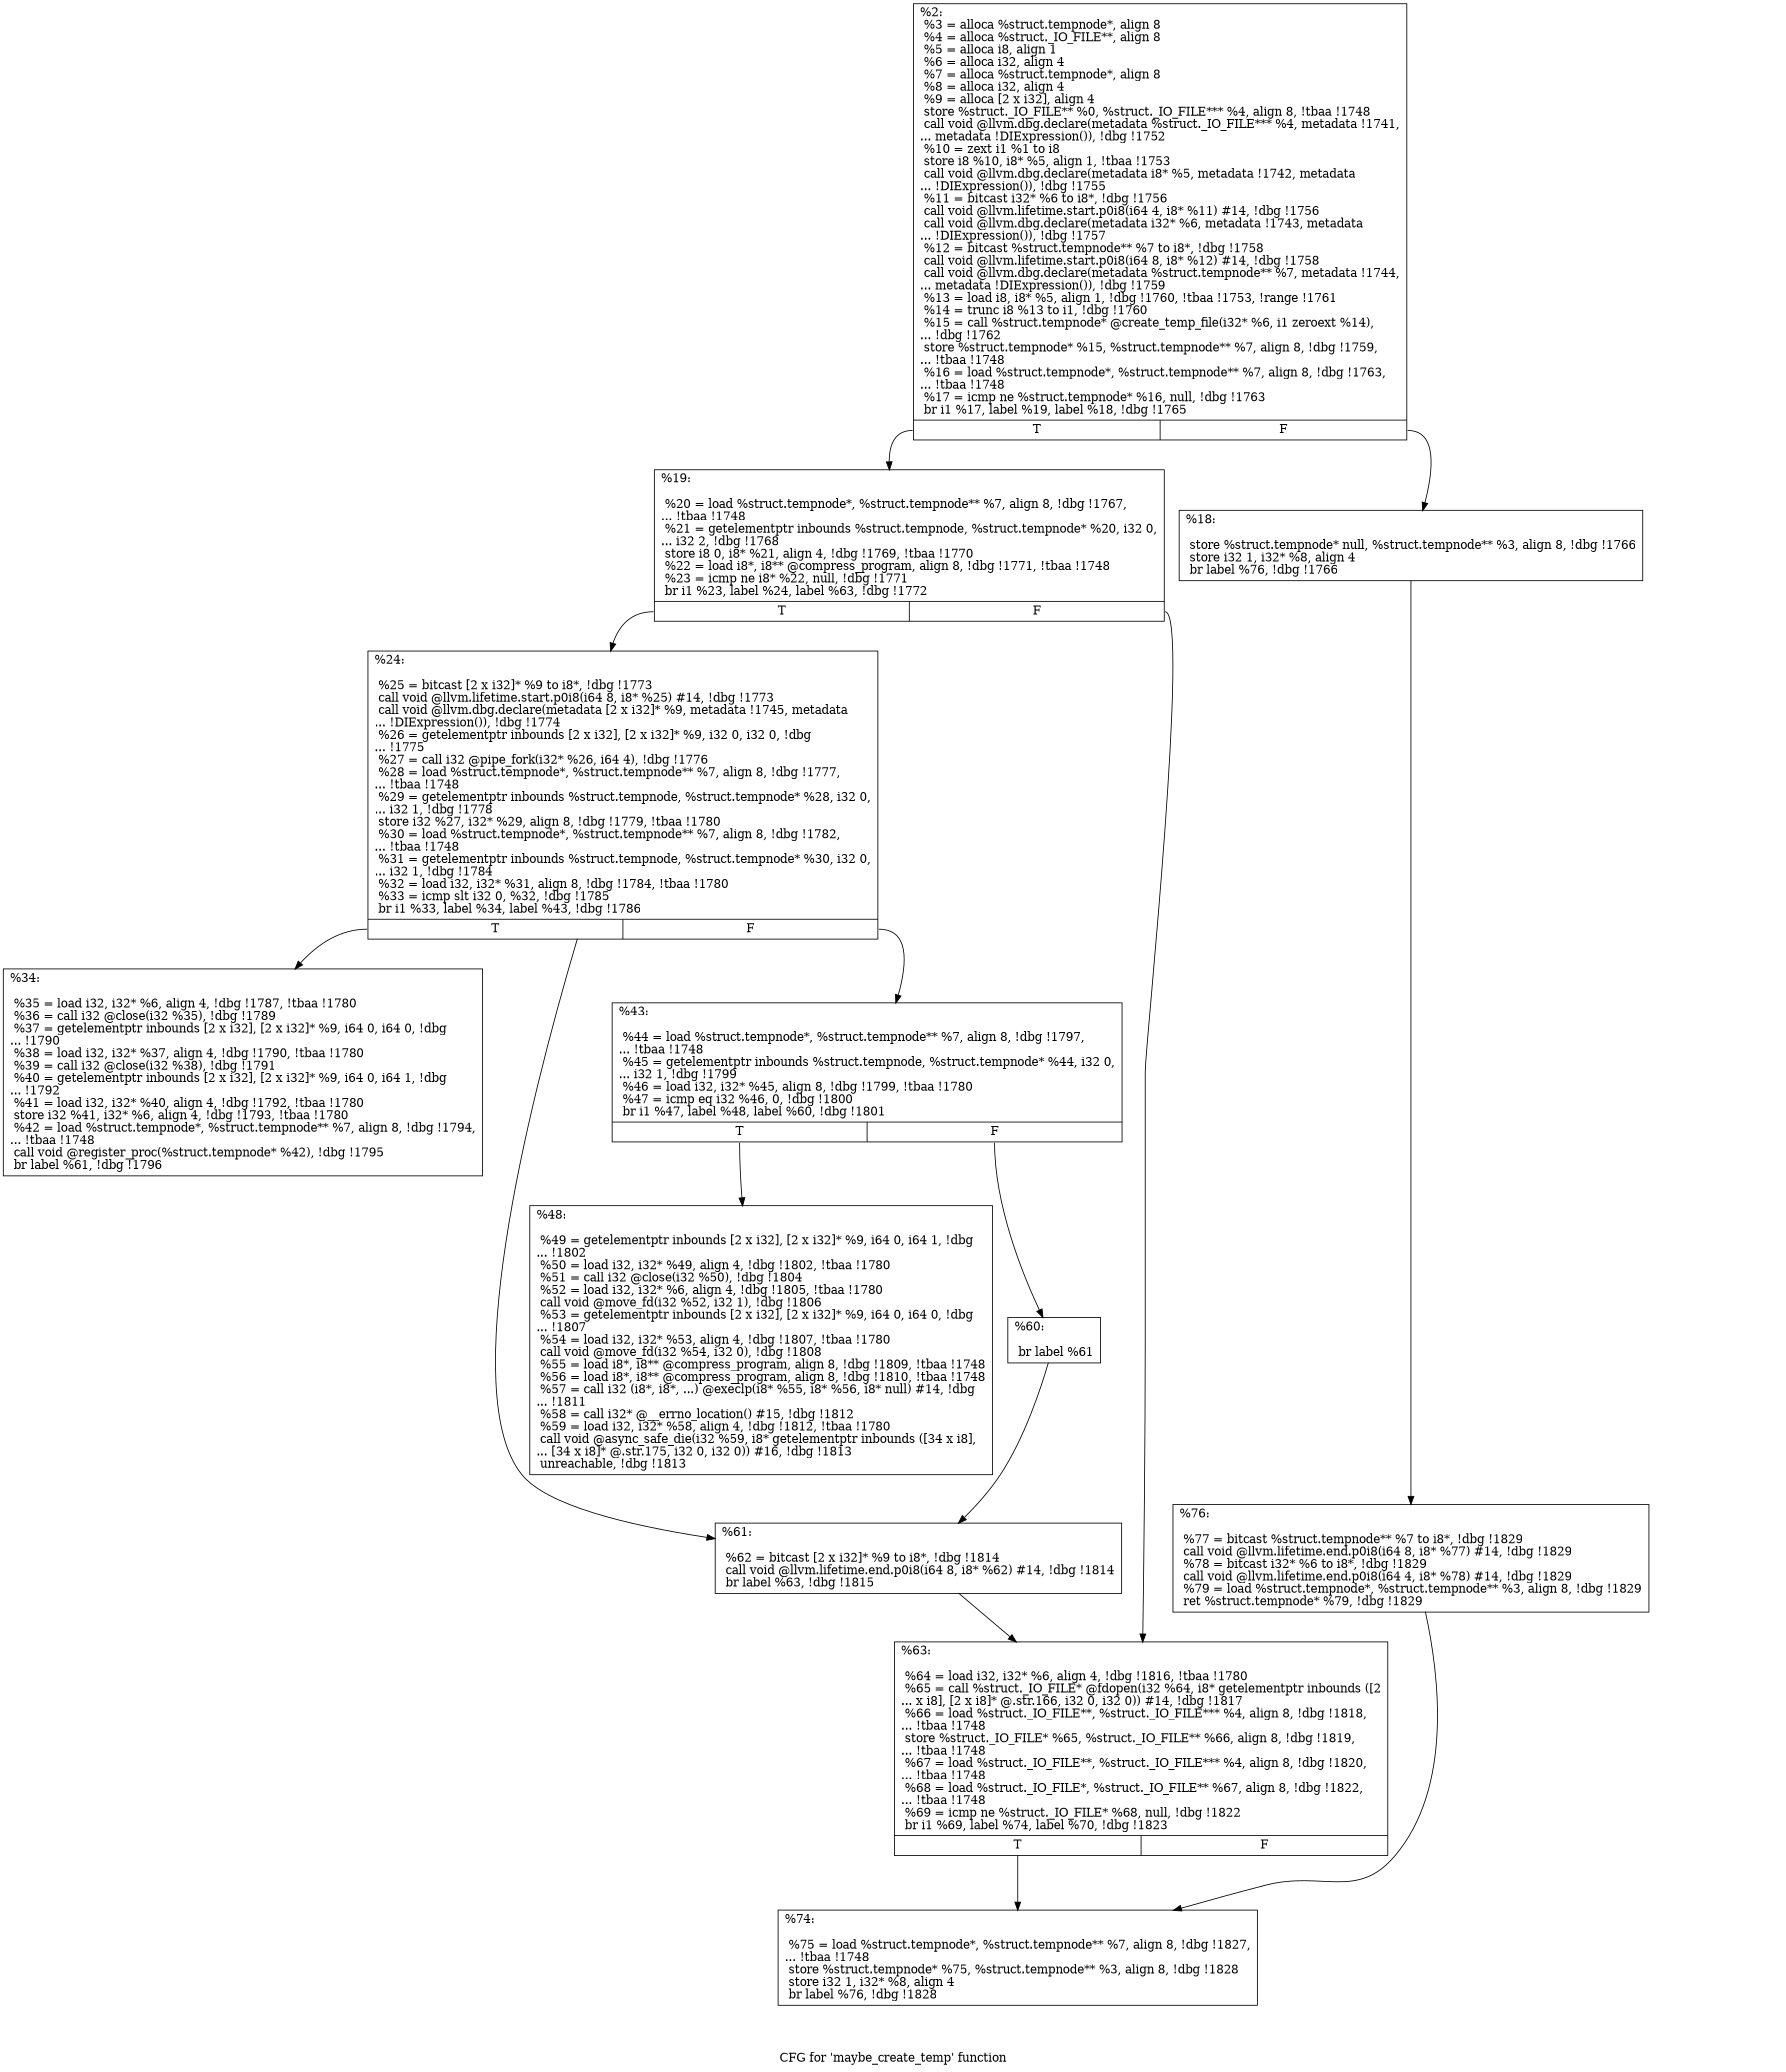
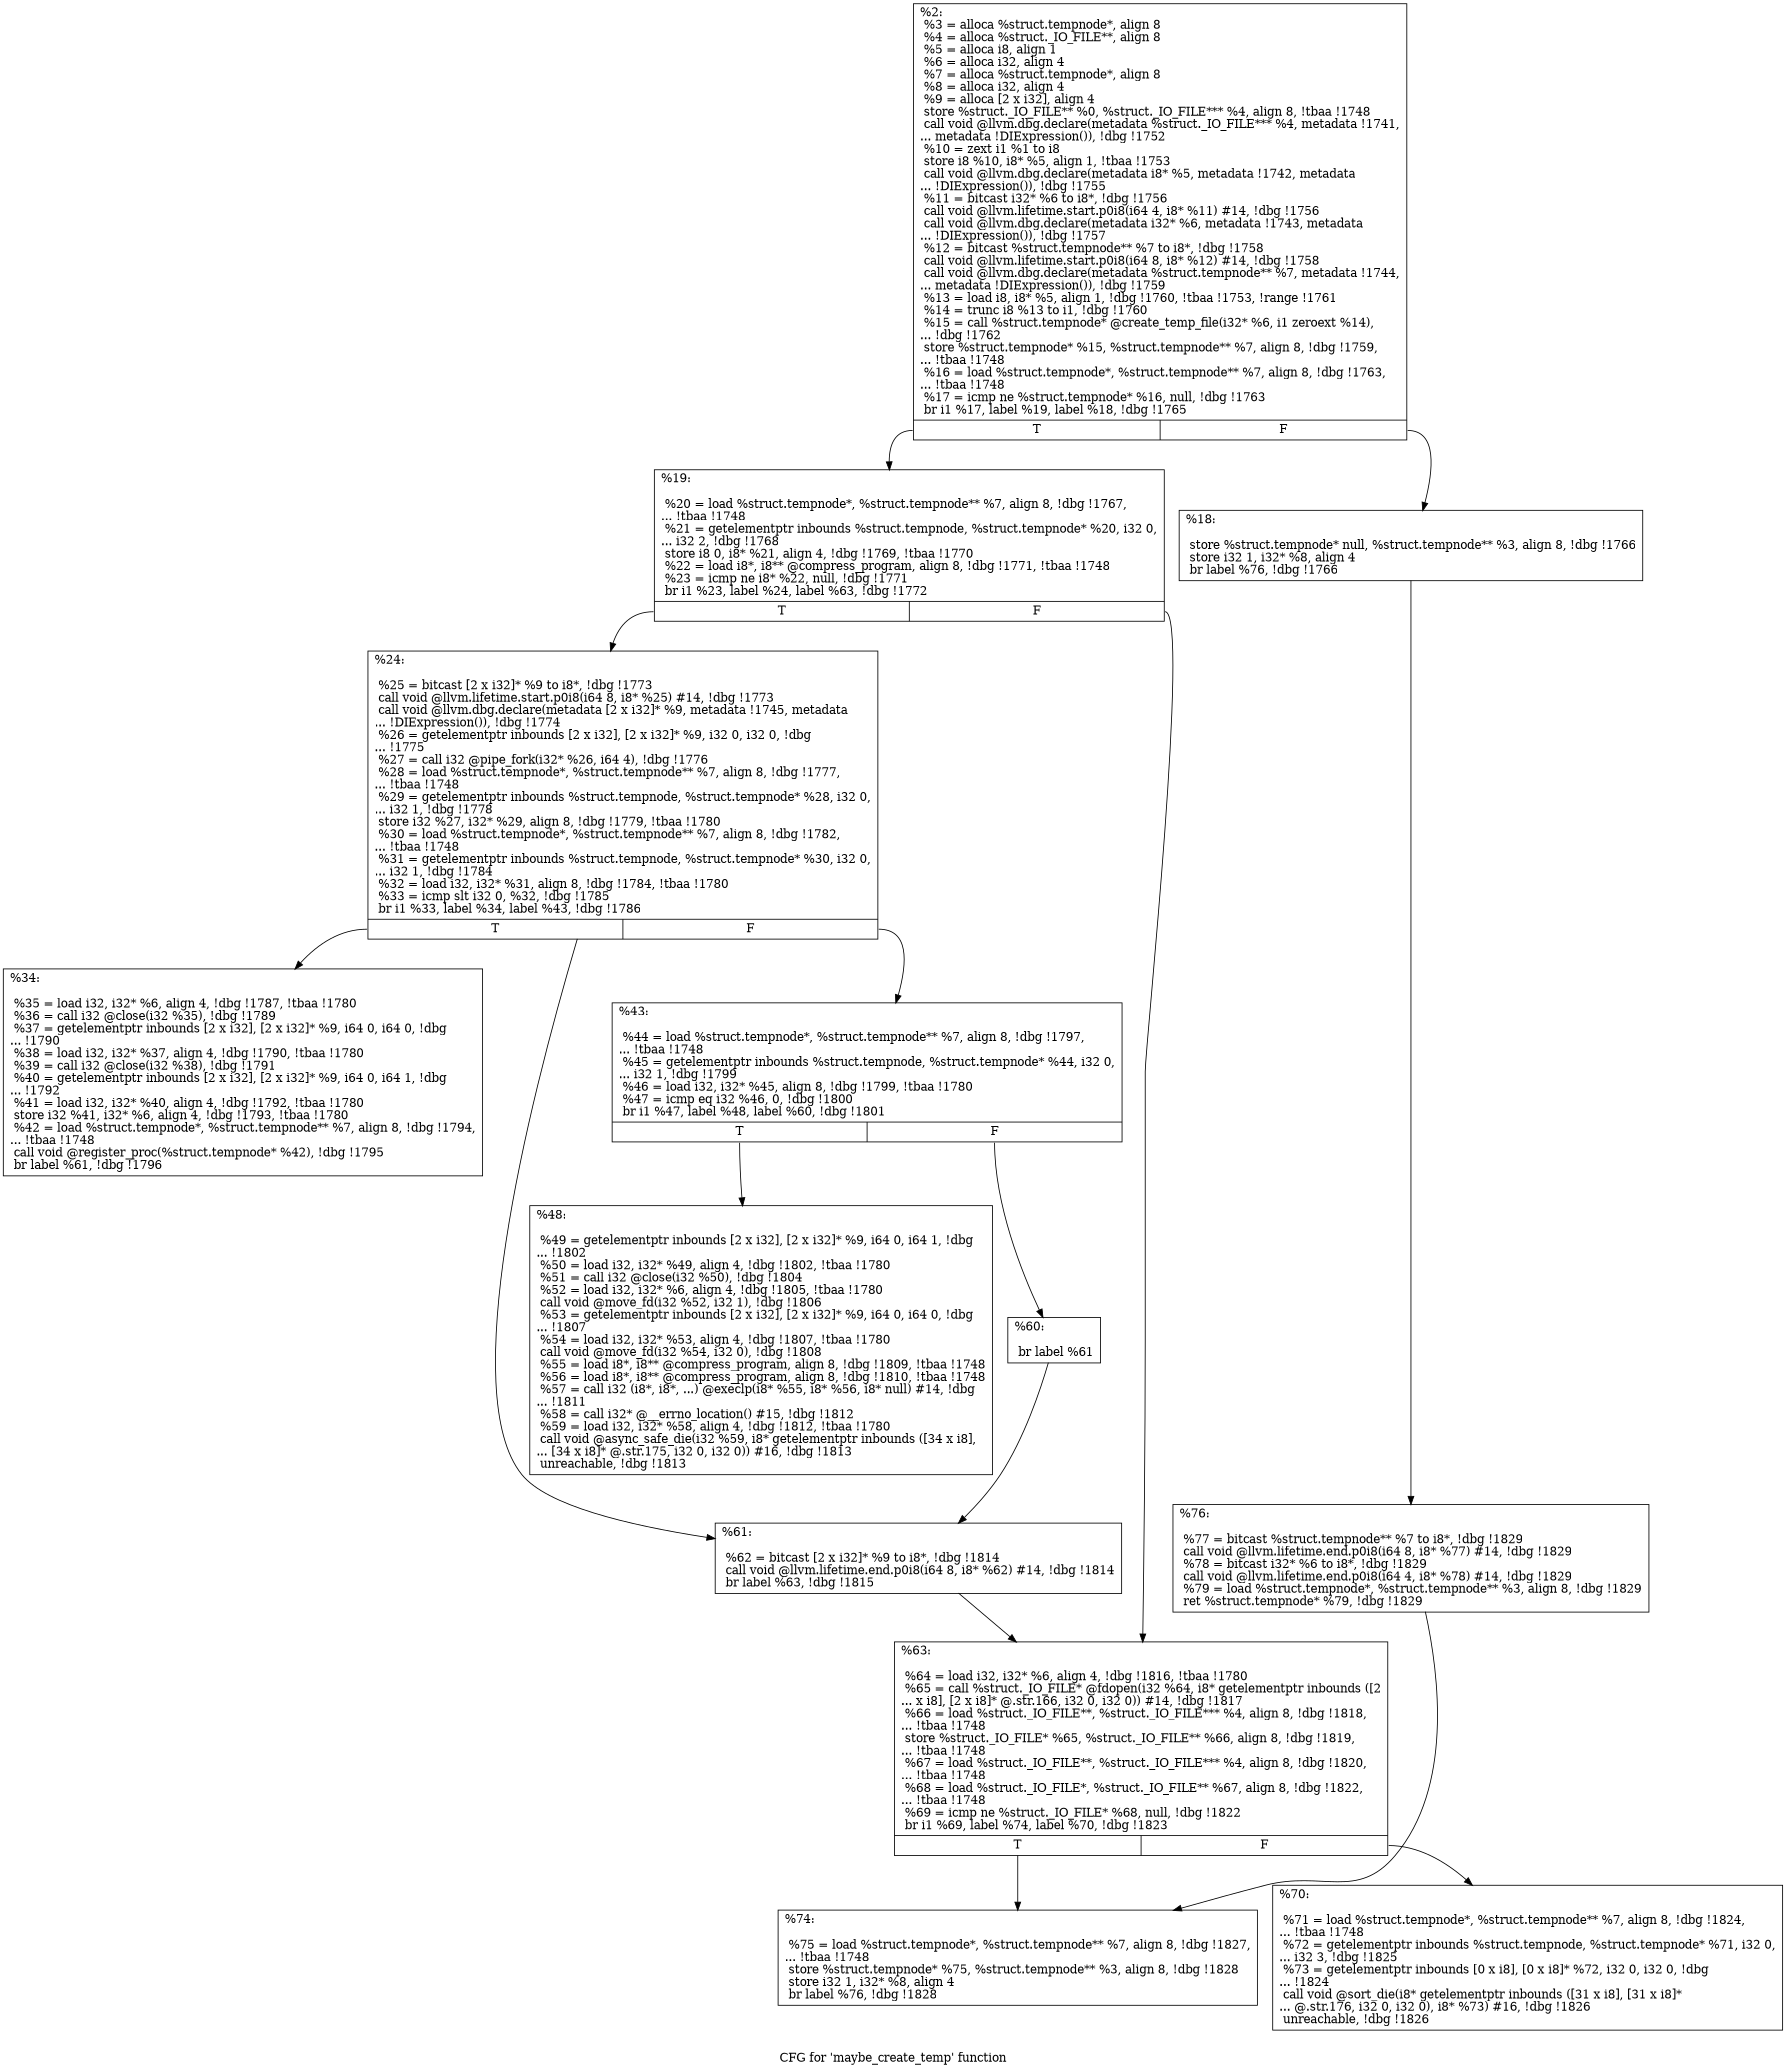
  digraph {
    label="CFG for 'maybe_create_temp' function"
    node [shape=record]
    n1 [label="{%2:\l  %3 = alloca %struct.tempnode*, align 8\l  %4 = alloca %struct._IO_FILE**, align 8\l  %5 = alloca i8, align 1\l  %6 = alloca i32, align 4\l  %7 = alloca %struct.tempnode*, align 8\l  %8 = alloca i32, align 4\l  %9 = alloca [2 x i32], align 4\l  store %struct._IO_FILE** %0, %struct._IO_FILE*** %4, align 8, !tbaa !1748\l  call void @llvm.dbg.declare(metadata %struct._IO_FILE*** %4, metadata !1741,\l... metadata !DIExpression()), !dbg !1752\l  %10 = zext i1 %1 to i8\l  store i8 %10, i8* %5, align 1, !tbaa !1753\l  call void @llvm.dbg.declare(metadata i8* %5, metadata !1742, metadata\l... !DIExpression()), !dbg !1755\l  %11 = bitcast i32* %6 to i8*, !dbg !1756\l  call void @llvm.lifetime.start.p0i8(i64 4, i8* %11) #14, !dbg !1756\l  call void @llvm.dbg.declare(metadata i32* %6, metadata !1743, metadata\l... !DIExpression()), !dbg !1757\l  %12 = bitcast %struct.tempnode** %7 to i8*, !dbg !1758\l  call void @llvm.lifetime.start.p0i8(i64 8, i8* %12) #14, !dbg !1758\l  call void @llvm.dbg.declare(metadata %struct.tempnode** %7, metadata !1744,\l... metadata !DIExpression()), !dbg !1759\l  %13 = load i8, i8* %5, align 1, !dbg !1760, !tbaa !1753, !range !1761\l  %14 = trunc i8 %13 to i1, !dbg !1760\l  %15 = call %struct.tempnode* @create_temp_file(i32* %6, i1 zeroext %14),\l... !dbg !1762\l  store %struct.tempnode* %15, %struct.tempnode** %7, align 8, !dbg !1759,\l... !tbaa !1748\l  %16 = load %struct.tempnode*, %struct.tempnode** %7, align 8, !dbg !1763,\l... !tbaa !1748\l  %17 = icmp ne %struct.tempnode* %16, null, !dbg !1763\l  br i1 %17, label %19, label %18, !dbg !1765\l|{<s0>T|<s1>F}}"]
    n2 [label="{%19:\l\l  %20 = load %struct.tempnode*, %struct.tempnode** %7, align 8, !dbg !1767,\l... !tbaa !1748\l  %21 = getelementptr inbounds %struct.tempnode, %struct.tempnode* %20, i32 0,\l... i32 2, !dbg !1768\l  store i8 0, i8* %21, align 4, !dbg !1769, !tbaa !1770\l  %22 = load i8*, i8** @compress_program, align 8, !dbg !1771, !tbaa !1748\l  %23 = icmp ne i8* %22, null, !dbg !1771\l  br i1 %23, label %24, label %63, !dbg !1772\l|{<s0>T|<s1>F}}"]
    n3 [label="{%18:\l\l  store %struct.tempnode* null, %struct.tempnode** %3, align 8, !dbg !1766\l  store i32 1, i32* %8, align 4\l  br label %76, !dbg !1766\l}"]
    n4 [label="{%24:\l\l  %25 = bitcast [2 x i32]* %9 to i8*, !dbg !1773\l  call void @llvm.lifetime.start.p0i8(i64 8, i8* %25) #14, !dbg !1773\l  call void @llvm.dbg.declare(metadata [2 x i32]* %9, metadata !1745, metadata\l... !DIExpression()), !dbg !1774\l  %26 = getelementptr inbounds [2 x i32], [2 x i32]* %9, i32 0, i32 0, !dbg\l... !1775\l  %27 = call i32 @pipe_fork(i32* %26, i64 4), !dbg !1776\l  %28 = load %struct.tempnode*, %struct.tempnode** %7, align 8, !dbg !1777,\l... !tbaa !1748\l  %29 = getelementptr inbounds %struct.tempnode, %struct.tempnode* %28, i32 0,\l... i32 1, !dbg !1778\l  store i32 %27, i32* %29, align 8, !dbg !1779, !tbaa !1780\l  %30 = load %struct.tempnode*, %struct.tempnode** %7, align 8, !dbg !1782,\l... !tbaa !1748\l  %31 = getelementptr inbounds %struct.tempnode, %struct.tempnode* %30, i32 0,\l... i32 1, !dbg !1784\l  %32 = load i32, i32* %31, align 8, !dbg !1784, !tbaa !1780\l  %33 = icmp slt i32 0, %32, !dbg !1785\l  br i1 %33, label %34, label %43, !dbg !1786\l|{<s0>T|<s1>F}}"]
    n5 [label="{%63:\l\l  %64 = load i32, i32* %6, align 4, !dbg !1816, !tbaa !1780\l  %65 = call %struct._IO_FILE* @fdopen(i32 %64, i8* getelementptr inbounds ([2\l... x i8], [2 x i8]* @.str.166, i32 0, i32 0)) #14, !dbg !1817\l  %66 = load %struct._IO_FILE**, %struct._IO_FILE*** %4, align 8, !dbg !1818,\l... !tbaa !1748\l  store %struct._IO_FILE* %65, %struct._IO_FILE** %66, align 8, !dbg !1819,\l... !tbaa !1748\l  %67 = load %struct._IO_FILE**, %struct._IO_FILE*** %4, align 8, !dbg !1820,\l... !tbaa !1748\l  %68 = load %struct._IO_FILE*, %struct._IO_FILE** %67, align 8, !dbg !1822,\l... !tbaa !1748\l  %69 = icmp ne %struct._IO_FILE* %68, null, !dbg !1822\l  br i1 %69, label %74, label %70, !dbg !1823\l|{<s0>T|<s1>F}}"]
    n6 [label="{%76:\l\l  %77 = bitcast %struct.tempnode** %7 to i8*, !dbg !1829\l  call void @llvm.lifetime.end.p0i8(i64 8, i8* %77) #14, !dbg !1829\l  %78 = bitcast i32* %6 to i8*, !dbg !1829\l  call void @llvm.lifetime.end.p0i8(i64 4, i8* %78) #14, !dbg !1829\l  %79 = load %struct.tempnode*, %struct.tempnode** %3, align 8, !dbg !1829\l  ret %struct.tempnode* %79, !dbg !1829\l}"]
    n7 [label="{%34:\l\l  %35 = load i32, i32* %6, align 4, !dbg !1787, !tbaa !1780\l  %36 = call i32 @close(i32 %35), !dbg !1789\l  %37 = getelementptr inbounds [2 x i32], [2 x i32]* %9, i64 0, i64 0, !dbg\l... !1790\l  %38 = load i32, i32* %37, align 4, !dbg !1790, !tbaa !1780\l  %39 = call i32 @close(i32 %38), !dbg !1791\l  %40 = getelementptr inbounds [2 x i32], [2 x i32]* %9, i64 0, i64 1, !dbg\l... !1792\l  %41 = load i32, i32* %40, align 4, !dbg !1792, !tbaa !1780\l  store i32 %41, i32* %6, align 4, !dbg !1793, !tbaa !1780\l  %42 = load %struct.tempnode*, %struct.tempnode** %7, align 8, !dbg !1794,\l... !tbaa !1748\l  call void @register_proc(%struct.tempnode* %42), !dbg !1795\l  br label %61, !dbg !1796\l}"]
    n8 [label="{%43:\l\l  %44 = load %struct.tempnode*, %struct.tempnode** %7, align 8, !dbg !1797,\l... !tbaa !1748\l  %45 = getelementptr inbounds %struct.tempnode, %struct.tempnode* %44, i32 0,\l... i32 1, !dbg !1799\l  %46 = load i32, i32* %45, align 8, !dbg !1799, !tbaa !1780\l  %47 = icmp eq i32 %46, 0, !dbg !1800\l  br i1 %47, label %48, label %60, !dbg !1801\l|{<s0>T|<s1>F}}"]
    n9 [label="{%61:\l\l  %62 = bitcast [2 x i32]* %9 to i8*, !dbg !1814\l  call void @llvm.lifetime.end.p0i8(i64 8, i8* %62) #14, !dbg !1814\l  br label %63, !dbg !1815\l}"]
    n10 [label="{%74:\l\l  %75 = load %struct.tempnode*, %struct.tempnode** %7, align 8, !dbg !1827,\l... !tbaa !1748\l  store %struct.tempnode* %75, %struct.tempnode** %3, align 8, !dbg !1828\l  store i32 1, i32* %8, align 4\l  br label %76, !dbg !1828\l}"]
+   n11 [label="{%70:\l\l  %71 = load %struct.tempnode*, %struct.tempnode** %7, align 8, !dbg !1824,\l... !tbaa !1748\l  %72 = getelementptr inbounds %struct.tempnode, %struct.tempnode* %71, i32 0,\l... i32 3, !dbg !1825\l  %73 = getelementptr inbounds [0 x i8], [0 x i8]* %72, i32 0, i32 0, !dbg\l... !1824\l  call void @sort_die(i8* getelementptr inbounds ([31 x i8], [31 x i8]*\l... @.str.176, i32 0, i32 0), i8* %73) #16, !dbg !1826\l  unreachable, !dbg !1826\l}"]
    n12 [label="{%48:\l\l  %49 = getelementptr inbounds [2 x i32], [2 x i32]* %9, i64 0, i64 1, !dbg\l... !1802\l  %50 = load i32, i32* %49, align 4, !dbg !1802, !tbaa !1780\l  %51 = call i32 @close(i32 %50), !dbg !1804\l  %52 = load i32, i32* %6, align 4, !dbg !1805, !tbaa !1780\l  call void @move_fd(i32 %52, i32 1), !dbg !1806\l  %53 = getelementptr inbounds [2 x i32], [2 x i32]* %9, i64 0, i64 0, !dbg\l... !1807\l  %54 = load i32, i32* %53, align 4, !dbg !1807, !tbaa !1780\l  call void @move_fd(i32 %54, i32 0), !dbg !1808\l  %55 = load i8*, i8** @compress_program, align 8, !dbg !1809, !tbaa !1748\l  %56 = load i8*, i8** @compress_program, align 8, !dbg !1810, !tbaa !1748\l  %57 = call i32 (i8*, i8*, ...) @execlp(i8* %55, i8* %56, i8* null) #14, !dbg\l... !1811\l  %58 = call i32* @__errno_location() #15, !dbg !1812\l  %59 = load i32, i32* %58, align 4, !dbg !1812, !tbaa !1780\l  call void @async_safe_die(i32 %59, i8* getelementptr inbounds ([34 x i8],\l... [34 x i8]* @.str.175, i32 0, i32 0)) #16, !dbg !1813\l  unreachable, !dbg !1813\l}"]
    n13 [label="{%60:\l\l  br label %61\l}"]
    n1 -> n2 [tailport=s0]
    n1 -> n3 [tailport=s1]
    n2 -> n4 [tailport=s0]
    n2 -> n5 [tailport=s1]
    n3 -> n6
    n4 -> n7 [tailport=s0]
    n4 -> n8 [tailport=s1]
    n4 -> n9
    n5 -> n10 [tailport=s0]
+   n5 -> n11 [tailport=s1]
    n6 -> n10
    n8 -> n12 [tailport=s0]
    n8 -> n13 [tailport=s1]
    n9 -> n5
    n13 -> n9
  }
